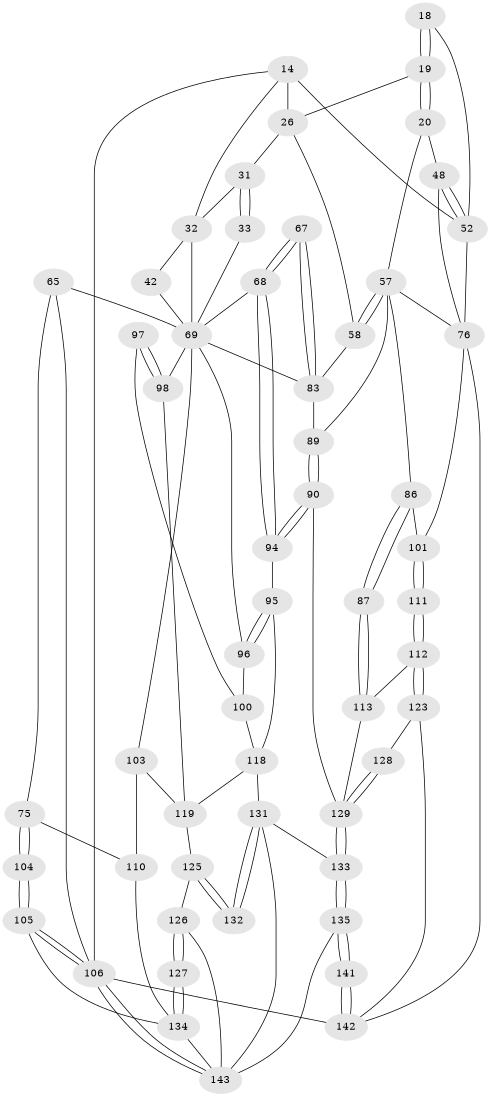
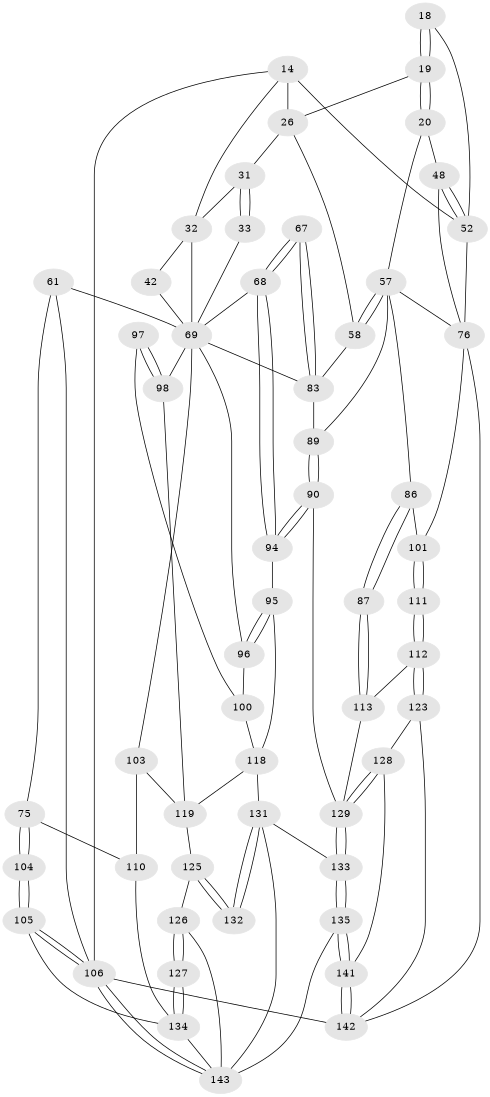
  graph {
    node [color=gray90 style=filled]
    14 [super="+4"]
    26 [super="+12"]
    32 [super="+28"]
    52 [super="+36+34+13"]
    106 [super="+23+80"]
    31 [super="+7+27"]
    58 [super="+37+38"]
    42 [super="+30+25"]
    69 [super="+65+40+41+64"]
    76 [super="+53+54+49"]
    142 [super="+139"]
    143 [super="+138+136"]
    18
    19 [super="+16"]
    20
    48 [super="+35"]
    57 [super="+56+55"]
    86 [super="+79"]
    89 [super="+85+84"]
    33
    83 [super="+60"]
    96 [super="+92"]
    98 [super="+63+66"]
    103 [super="+72"]
    101 [super="+78"]
    87
    90
-   61 [label=65]
+   61
    75 [super="+74+71+70"]
    104
    110 [super="+109+73+108"]
    67
    68
    n34 [label=94]
    95
    100 [super="+99+93"]
    119 [super="+102"]
    105
    134 [super="+117+116+122"]
    111
    113
    129 [super="+114+115"]
    133 [super="+120"]
    118 [super="+107"]
    131 [super="+130"]
    97 [super="+94"]
    125 [super="+124"]
    112
    123
    128
    132
    126
    141 [super="+140"]
    127
    135
    14 -- 26 [weight=2]
    14 -- 32
    14 -- 52 [weight=2]
    14 -- 106 [weight=2]
    26 -- 31 [weight=2]
    26 -- 58 [weight=2]
    32 -- 42 [weight=2]
    32 -- 69
    52 -- 76
    106 -- 142 [weight=2]
    106 -- 143
    106 -- 143
    31 -- 32 [weight=2]
    31 -- 33 [weight=2]
    31 -- 33
    58 -- 83 [weight=2]
    42 -- 69 [weight=2]
    69 -- 83
    69 -- 96
    69 -- 98 [weight=3]
    69 -- 103
    76 -- 142
    76 -- 101
    18 -- 52
    18 -- 19 [weight=2]
    18 -- 19
    19 -- 26
    19 -- 20
    19 -- 20
    20 -- 48
    20 -- 57
    48 -- 52 [weight=2]
    48 -- 52
    48 -- 76
    57 -- 58 [weight=2]
    57 -- 58
    57 -- 76 [weight=2]
    57 -- 86
    57 -- 89
    86 -- 101 [weight=2]
    86 -- 87
    86 -- 87
    89 -- 90
    89 -- 90
    33 -- 69
    83 -- 89
    96 -- 100 [weight=2]
    98 -- 119
    103 -- 110 [weight=2]
    103 -- 119
    101 -- 111 [weight=2]
    101 -- 111
    87 -- 113
    87 -- 113
    90 -- n34
    90 -- n34
    90 -- 129
    61 -- 106
    61 -- 69
    61 -- 75
    75 -- 104 [weight=2]
    75 -- 104
    75 -- 110 [weight=2]
    104 -- 105
    104 -- 105
    110 -- 134 [weight=2]
    67 -- 83 [weight=2]
    67 -- 83
    67 -- 68
    67 -- 68
    68 -- 69
    68 -- n34
    68 -- n34
    n34 -- 95
    95 -- 96
    95 -- 96
    95 -- 118
    100 -- 118
    119 -- 125
    105 -- 106
    105 -- 106
    105 -- 134
    134 -- 143
    111 -- 112
    111 -- 112
    113 -- 129
    129 -- 133 [weight=2]
    129 -- 133
    133 -- 135
    133 -- 135
    118 -- 119
    118 -- 131
    131 -- 143 [weight=2]
    131 -- 133
    131 -- 132
    131 -- 132
    97 -- 98 [weight=2]
    97 -- 98
    97 -- 100 [weight=2]
    125 -- 132 [weight=2]
    125 -- 132
    125 -- 126
    112 -- 113
    112 -- 123
    112 -- 123
    123 -- 142
    123 -- 128
    128 -- 129
    128 -- 129
+   128 -- 141
    126 -- 143
    126 -- 127
    126 -- 127
    141 -- 142 [weight=2]
    141 -- 142
    127 -- 134 [weight=2]
    127 -- 134
    135 -- 143
    135 -- 141
    135 -- 141
  }
